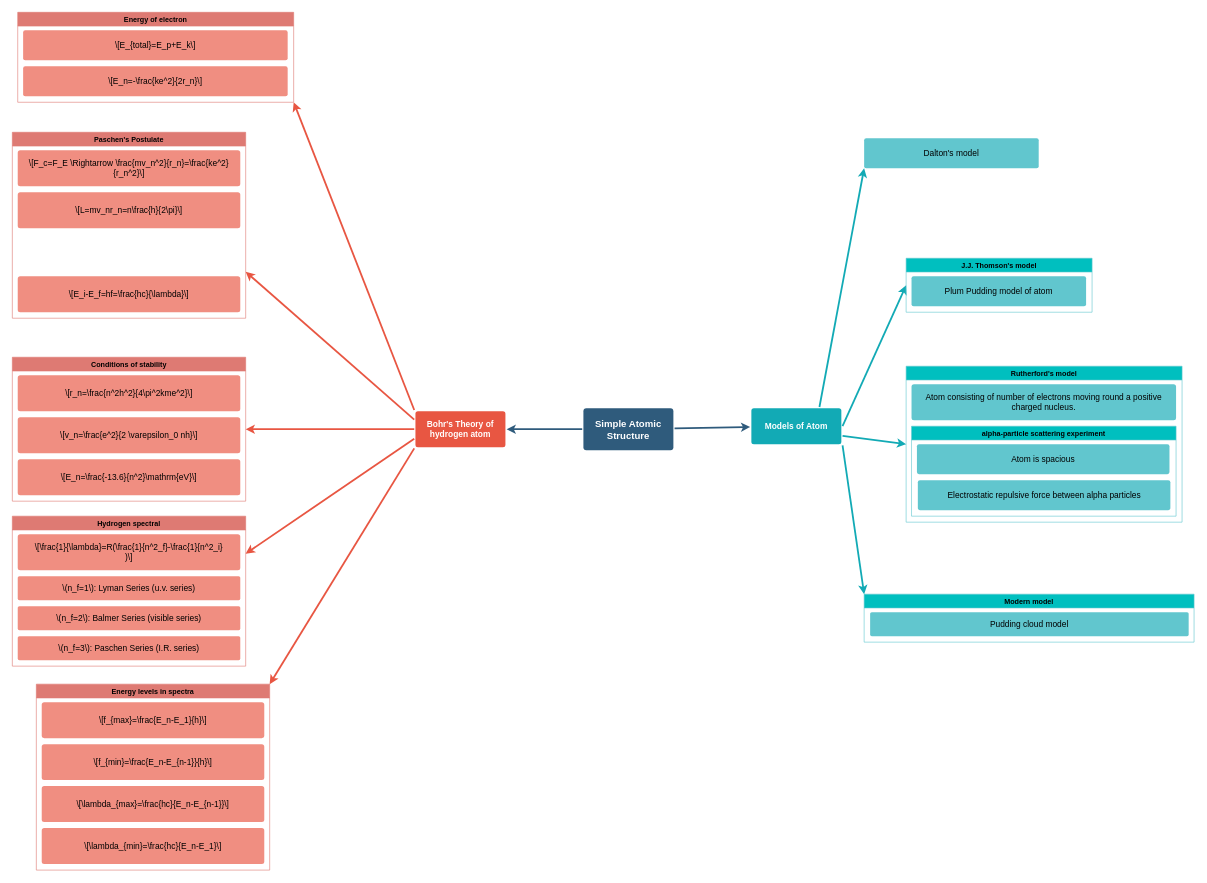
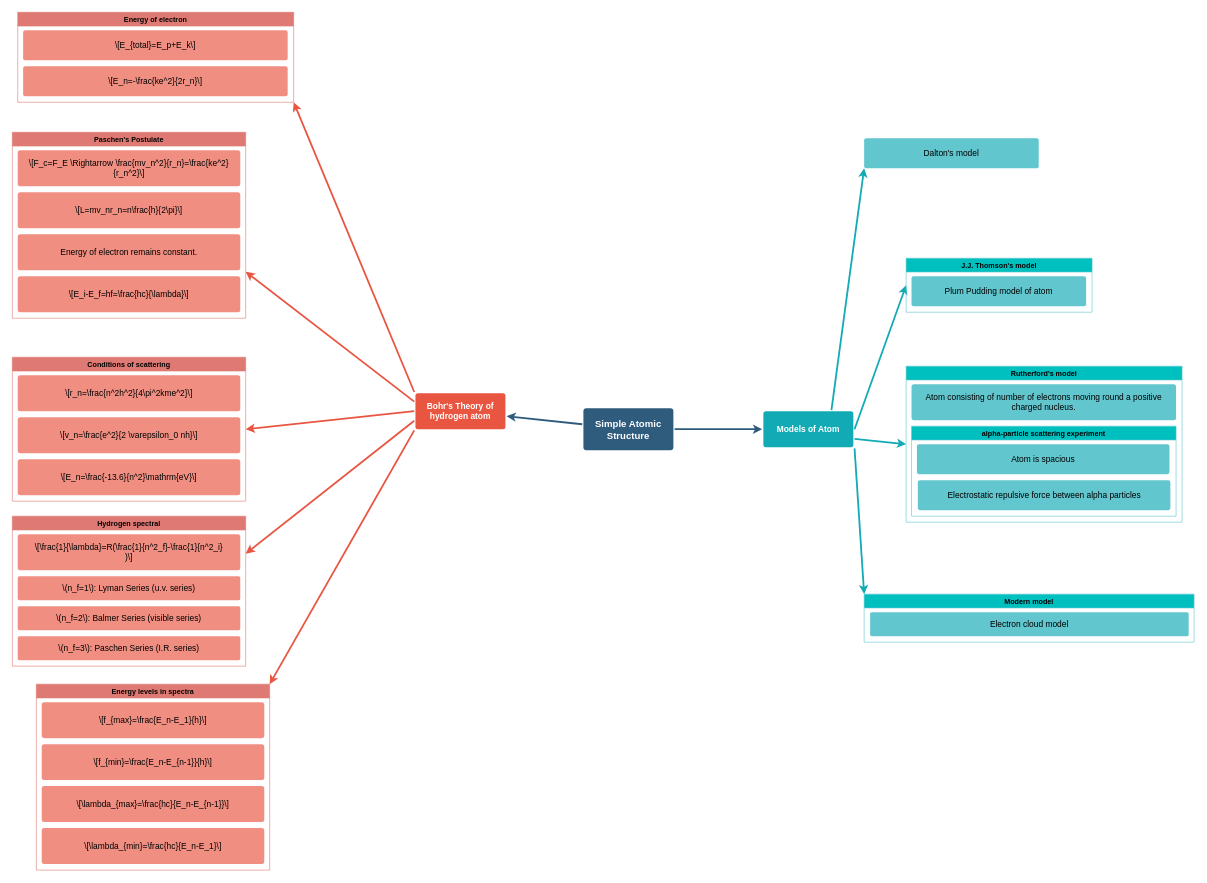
  <mxCell id="0" />
  <mxCell id="1" parent="0" />
  <mxCell id="2" value="" style="edgeStyle=none;rounded=0;jumpStyle=none;html=1;shadow=0;labelBackgroundColor=none;startArrow=none;startFill=0;endArrow=classic;endFill=1;jettySize=auto;orthogonalLoop=1;strokeColor=#2F5B7C;strokeWidth=3;fontFamily=Helvetica;fontSize=16;fontColor=#23445D;spacing=5;" parent="1" source="4" target="7" edge="1"><mxGeometry relative="1" as="geometry" /></mxCell>
  <mxCell id="3" value="" style="edgeStyle=none;rounded=0;jumpStyle=none;html=1;shadow=0;labelBackgroundColor=none;startArrow=none;startFill=0;endArrow=classic;endFill=1;jettySize=auto;orthogonalLoop=1;strokeColor=#2F5B7C;strokeWidth=3;fontFamily=Helvetica;fontSize=16;fontColor=#23445D;spacing=5;" parent="1" source="4" target="6" edge="1"><mxGeometry relative="1" as="geometry" /></mxCell>
  <mxCell id="4" value="Simple Atomic Structure" style="rounded=1;whiteSpace=wrap;html=1;shadow=0;labelBackgroundColor=none;strokeColor=none;strokeWidth=3;fillColor=#2F5B7C;fontFamily=Helvetica;fontSize=16;fontColor=#FFFFFF;align=center;fontStyle=1;spacing=5;arcSize=7;perimeterSpacing=2;" parent="1" vertex="1"><mxGeometry x="972" y="680" width="150" height="70" as="geometry" /></mxCell>
  <mxCell id="5" value="" style="edgeStyle=none;rounded=1;jumpStyle=none;html=1;shadow=0;labelBackgroundColor=none;startArrow=none;startFill=0;jettySize=auto;orthogonalLoop=1;strokeColor=#E85642;strokeWidth=3;fontFamily=Helvetica;fontSize=14;fontColor=#FFFFFF;spacing=5;fontStyle=1;fillColor=#b0e3e6;entryX=1;entryY=1;entryDx=0;entryDy=0;exitX=0;exitY=0;exitDx=0;exitDy=0;" parent="1" source="6" target="12" edge="1"><mxGeometry relative="1" as="geometry"><mxPoint x="653.641" y="616" as="targetPoint" /></mxGeometry></mxCell>
- <mxCell id="6" value="Bohr's Theory of hydrogen atom" style="rounded=1;whiteSpace=wrap;html=1;shadow=0;labelBackgroundColor=none;strokeColor=none;strokeWidth=3;fillColor=#e85642;fontFamily=Helvetica;fontSize=14;fontColor=#FFFFFF;align=center;spacing=5;fontStyle=1;arcSize=7;perimeterSpacing=2;" parent="1" vertex="1"><mxGeometry x="692" y="685" width="150" height="60" as="geometry" /></mxCell>
- <mxCell id="7" value="Models of Atom" style="rounded=1;whiteSpace=wrap;html=1;shadow=0;labelBackgroundColor=none;strokeColor=none;strokeWidth=3;fillColor=#12aab5;fontFamily=Helvetica;fontSize=14;fontColor=#FFFFFF;align=center;spacing=5;fontStyle=1;arcSize=7;perimeterSpacing=2;" parent="1" vertex="1"><mxGeometry x="1252" y="680" width="150" height="60" as="geometry" /></mxCell>
+ <mxCell id="6" value="Bohr's Theory of hydrogen atom" style="rounded=1;whiteSpace=wrap;html=1;shadow=0;labelBackgroundColor=none;strokeColor=none;strokeWidth=3;fillColor=#e85642;fontFamily=Helvetica;fontSize=14;fontColor=#FFFFFF;align=center;spacing=5;fontStyle=1;arcSize=7;perimeterSpacing=2;" parent="1" vertex="1"><mxGeometry x="692" y="655" width="150" height="60" as="geometry" /></mxCell>
+ <mxCell id="7" value="Models of Atom" style="rounded=1;whiteSpace=wrap;html=1;shadow=0;labelBackgroundColor=none;strokeColor=none;strokeWidth=3;fillColor=#12aab5;fontFamily=Helvetica;fontSize=14;fontColor=#FFFFFF;align=center;spacing=5;fontStyle=1;arcSize=7;perimeterSpacing=2;" parent="1" vertex="1"><mxGeometry x="1272" y="685" width="150" height="60" as="geometry" /></mxCell>
  <mxCell id="8" value="" style="edgeStyle=none;rounded=1;jumpStyle=none;html=1;shadow=0;labelBackgroundColor=none;startArrow=none;startFill=0;jettySize=auto;orthogonalLoop=1;strokeColor=#12AAB5;strokeWidth=3;fontFamily=Helvetica;fontSize=14;fontColor=#FFFFFF;spacing=5;fontStyle=1;fillColor=#b0e3e6;entryX=0;entryY=0.5;entryDx=0;entryDy=0;exitX=1;exitY=0.5;exitDx=0;exitDy=0;" parent="1" source="7" target="10" edge="1"><mxGeometry relative="1" as="geometry"><mxPoint x="1480" y="676.367" as="targetPoint" /></mxGeometry></mxCell>
  <mxCell id="9" value="" style="edgeStyle=none;rounded=1;jumpStyle=none;html=1;shadow=0;labelBackgroundColor=none;startArrow=none;startFill=0;jettySize=auto;orthogonalLoop=1;strokeColor=#12AAB5;strokeWidth=3;fontFamily=Helvetica;fontSize=14;fontColor=#FFFFFF;spacing=5;fontStyle=1;fillColor=#b0e3e6;entryX=0;entryY=1;entryDx=0;entryDy=0;exitX=0.75;exitY=0;exitDx=0;exitDy=0;" parent="1" source="7" edge="1"><mxGeometry relative="1" as="geometry"><mxPoint x="1440" y="280" as="targetPoint" /></mxGeometry></mxCell>
  <mxCell id="10" value="J.J. Thomson's model" style="swimlane;gradientColor=none;strokeColor=#61C6CE;startSize=23;fillColor=#00BFBF;fontColor=#000000;" parent="1" vertex="1"><mxGeometry x="1510" y="430" width="310" height="90" as="geometry" /></mxCell>
  <mxCell id="11" value="Plum Pudding model of atom" style="rounded=1;whiteSpace=wrap;html=1;shadow=0;labelBackgroundColor=none;strokeColor=none;strokeWidth=3;fillColor=#61c6ce;fontFamily=Helvetica;fontSize=14;align=center;spacing=5;fontStyle=0;arcSize=7;perimeterSpacing=2;fontColor=#000000;" vertex="1" parent="10"><mxGeometry x="9" y="30" width="291" height="50" as="geometry" /></mxCell>
  <mxCell id="12" value="Energy of electron" style="swimlane;gradientColor=none;startSize=23;fontColor=#000000;fillColor=#DE7A73;strokeColor=#DE7A73;" parent="1" vertex="1"><mxGeometry x="29" y="20" width="460" height="150" as="geometry" /></mxCell>
  <mxCell id="13" value="\[E_{total}=E_p+E_k\]" style="rounded=1;whiteSpace=wrap;html=1;shadow=0;labelBackgroundColor=none;strokeColor=none;strokeWidth=3;fontFamily=Helvetica;fontSize=14;align=center;spacing=5;fontStyle=0;arcSize=7;perimeterSpacing=2;fontColor=#000000;fillColor=#f08e81;" parent="12" vertex="1"><mxGeometry x="9" y="30" width="441" height="50" as="geometry" /></mxCell>
  <mxCell id="14" value="\[E_n=-\frac{ke^2}{2r_n}\]" style="rounded=1;whiteSpace=wrap;html=1;shadow=0;labelBackgroundColor=none;strokeColor=none;strokeWidth=3;fontFamily=Helvetica;fontSize=14;align=center;spacing=5;fontStyle=0;arcSize=7;perimeterSpacing=2;fontColor=#000000;fillColor=#f08e81;" parent="12" vertex="1"><mxGeometry x="9" y="90" width="441" height="50" as="geometry" /></mxCell>
  <mxCell id="15" value="Paschen's Postulate" style="swimlane;gradientColor=none;startSize=23;fontColor=#000000;fillColor=#DE7A73;strokeColor=#DE7A73;" parent="1" vertex="1"><mxGeometry x="20" y="220" width="389" height="310" as="geometry" /></mxCell>
  <mxCell id="16" value="\[F_c=F_E \Rightarrow \frac{mv_n^2}{r_n}=\frac{ke^2}{r_n^2}\]" style="rounded=1;whiteSpace=wrap;html=1;shadow=0;labelBackgroundColor=none;strokeColor=none;strokeWidth=3;fontFamily=Helvetica;fontSize=14;align=center;spacing=5;fontStyle=0;arcSize=7;perimeterSpacing=2;fontColor=#000000;fillColor=#f08e81;" parent="15" vertex="1"><mxGeometry x="9" y="30" width="371" height="60" as="geometry" /></mxCell>
  <mxCell id="17" value="\[L=mv_nr_n=n\frac{h}{2\pi}\]" style="rounded=1;whiteSpace=wrap;html=1;shadow=0;labelBackgroundColor=none;strokeColor=none;strokeWidth=3;fontFamily=Helvetica;fontSize=14;align=center;spacing=5;fontStyle=0;arcSize=7;perimeterSpacing=2;fontColor=#000000;fillColor=#f08e81;" parent="15" vertex="1"><mxGeometry x="9" y="100" width="371" height="60" as="geometry" /></mxCell>
+ <mxCell id="18" value="Energy of electron remains constant." style="rounded=1;whiteSpace=wrap;html=1;shadow=0;labelBackgroundColor=none;strokeColor=none;strokeWidth=3;fontFamily=Helvetica;fontSize=14;align=center;spacing=5;fontStyle=0;arcSize=7;perimeterSpacing=2;fontColor=#000000;fillColor=#f08e81;" vertex="1" parent="15"><mxGeometry x="9" y="170" width="371" height="60" as="geometry" /></mxCell>
  <mxCell id="19" value="\[E_i-E_f=hf=\frac{hc}{\lambda}\]" style="rounded=1;whiteSpace=wrap;html=1;shadow=0;labelBackgroundColor=none;strokeColor=none;strokeWidth=3;fontFamily=Helvetica;fontSize=14;align=center;spacing=5;fontStyle=0;arcSize=7;perimeterSpacing=2;fontColor=#000000;fillColor=#f08e81;" vertex="1" parent="15"><mxGeometry x="9" y="240" width="371" height="60" as="geometry" /></mxCell>
  <mxCell id="20" value="" style="edgeStyle=none;rounded=1;jumpStyle=none;html=1;shadow=0;labelBackgroundColor=none;startArrow=none;startFill=0;jettySize=auto;orthogonalLoop=1;strokeColor=#E85642;strokeWidth=3;fontFamily=Helvetica;fontSize=14;fontColor=#FFFFFF;spacing=5;fontStyle=1;fillColor=#b0e3e6;exitX=0;exitY=0.25;exitDx=0;exitDy=0;entryX=1;entryY=0.75;entryDx=0;entryDy=0;" parent="1" source="6" target="15" edge="1"><mxGeometry relative="1" as="geometry"><mxPoint x="740.359" y="693" as="sourcePoint" /><mxPoint x="663.641" y="626" as="targetPoint" /></mxGeometry></mxCell>
  <mxCell id="21" value="Rutherford's model" style="swimlane;gradientColor=none;strokeColor=#61C6CE;startSize=23;fillColor=#00BFBF;fontColor=#000000;" parent="1" vertex="1"><mxGeometry x="1510" y="610" width="460" height="260" as="geometry" /></mxCell>
  <mxCell id="22" value="Atom consisting of number of electrons moving round a positive charged nucleus." style="rounded=1;whiteSpace=wrap;html=1;shadow=0;labelBackgroundColor=none;strokeColor=none;strokeWidth=3;fillColor=#61c6ce;fontFamily=Helvetica;fontSize=14;align=center;spacing=5;fontStyle=0;arcSize=7;perimeterSpacing=2;fontColor=#000000;" parent="21" vertex="1"><mxGeometry x="9" y="30" width="441" height="60" as="geometry" /></mxCell>
  <mxCell id="23" value="alpha-particle scattering experiment" style="swimlane;gradientColor=none;strokeColor=#61C6CE;startSize=23;fillColor=#00BFBF;fontColor=#000000;" vertex="1" parent="21"><mxGeometry x="9" y="100" width="441" height="150" as="geometry" /></mxCell>
  <mxCell id="24" value="Atom is spacious" style="rounded=1;whiteSpace=wrap;html=1;shadow=0;labelBackgroundColor=none;strokeColor=none;strokeWidth=3;fillColor=#61c6ce;fontFamily=Helvetica;fontSize=14;align=center;spacing=5;fontStyle=0;arcSize=7;perimeterSpacing=2;fontColor=#000000;" vertex="1" parent="23"><mxGeometry x="9" y="30" width="421" height="50" as="geometry" /></mxCell>
  <mxCell id="25" value="Electrostatic repulsive force between alpha particles" style="rounded=1;whiteSpace=wrap;html=1;shadow=0;labelBackgroundColor=none;strokeColor=none;strokeWidth=3;fillColor=#61c6ce;fontFamily=Helvetica;fontSize=14;align=center;spacing=5;fontStyle=0;arcSize=7;perimeterSpacing=2;fontColor=#000000;" vertex="1" parent="23"><mxGeometry x="10.5" y="90" width="421" height="50" as="geometry" /></mxCell>
  <mxCell id="26" value="Modern model" style="swimlane;gradientColor=none;strokeColor=#61C6CE;startSize=23;fillColor=#00BFBF;fontColor=#000000;" parent="1" vertex="1"><mxGeometry x="1440" y="990" width="550" height="80" as="geometry" /></mxCell>
- <mxCell id="27" value="Pudding cloud model" style="rounded=1;whiteSpace=wrap;html=1;shadow=0;labelBackgroundColor=none;strokeColor=none;strokeWidth=3;fillColor=#61c6ce;fontFamily=Helvetica;fontSize=14;align=center;spacing=5;fontStyle=0;arcSize=7;perimeterSpacing=2;fontColor=#000000;" parent="26" vertex="1"><mxGeometry x="10" y="30" width="531" height="40" as="geometry" /></mxCell>
+ <mxCell id="27" value="Electron cloud model" style="rounded=1;whiteSpace=wrap;html=1;shadow=0;labelBackgroundColor=none;strokeColor=none;strokeWidth=3;fillColor=#61c6ce;fontFamily=Helvetica;fontSize=14;align=center;spacing=5;fontStyle=0;arcSize=7;perimeterSpacing=2;fontColor=#000000;" parent="26" vertex="1"><mxGeometry x="10" y="30" width="531" height="40" as="geometry" /></mxCell>
  <mxCell id="28" value="" style="edgeStyle=none;rounded=1;jumpStyle=none;html=1;shadow=0;labelBackgroundColor=none;startArrow=none;startFill=0;jettySize=auto;orthogonalLoop=1;strokeColor=#12AAB5;strokeWidth=3;fontFamily=Helvetica;fontSize=14;fontColor=#FFFFFF;spacing=5;fontStyle=1;fillColor=#b0e3e6;entryX=0;entryY=0;entryDx=0;entryDy=0;exitX=1;exitY=1;exitDx=0;exitDy=0;" parent="1" source="7" target="26" edge="1"><mxGeometry relative="1" as="geometry"><mxPoint x="1315" y="850" as="targetPoint" /><mxPoint x="1346.248" y="757" as="sourcePoint" /></mxGeometry></mxCell>
  <mxCell id="29" value="" style="edgeStyle=none;rounded=1;jumpStyle=none;html=1;shadow=0;labelBackgroundColor=none;startArrow=none;startFill=0;jettySize=auto;orthogonalLoop=1;strokeColor=#12AAB5;strokeWidth=3;fontFamily=Helvetica;fontSize=14;fontColor=#FFFFFF;spacing=5;fontStyle=1;fillColor=#b0e3e6;entryX=0;entryY=0.5;entryDx=0;entryDy=0;exitX=1;exitY=0.75;exitDx=0;exitDy=0;" parent="1" source="7" target="21" edge="1"><mxGeometry relative="1" as="geometry"><mxPoint x="1810" y="812.5" as="targetPoint" /><mxPoint x="1434" y="741" as="sourcePoint" /></mxGeometry></mxCell>
  <mxCell id="30" value="Dalton's model" style="rounded=1;whiteSpace=wrap;html=1;shadow=0;labelBackgroundColor=none;strokeColor=none;strokeWidth=3;fillColor=#61c6ce;fontFamily=Helvetica;fontSize=14;align=center;spacing=5;fontStyle=0;arcSize=7;perimeterSpacing=2;fontColor=#000000;" vertex="1" parent="1"><mxGeometry x="1440" y="230" width="291" height="50" as="geometry" /></mxCell>
- <mxCell id="31" value="Conditions of stability" style="swimlane;gradientColor=none;startSize=23;fontColor=#000000;fillColor=#DE7A73;strokeColor=#DE7A73;" vertex="1" parent="1"><mxGeometry x="20" y="595" width="389" height="240" as="geometry" /></mxCell>
+ <mxCell id="31" value="Conditions of scattering" style="swimlane;gradientColor=none;startSize=23;fontColor=#000000;fillColor=#DE7A73;strokeColor=#DE7A73;" vertex="1" parent="1"><mxGeometry x="20" y="595" width="389" height="240" as="geometry" /></mxCell>
  <mxCell id="32" value="\[r_n=\frac{n^2h^2}{4\pi^2kme^2}\]" style="rounded=1;whiteSpace=wrap;html=1;shadow=0;labelBackgroundColor=none;strokeColor=none;strokeWidth=3;fontFamily=Helvetica;fontSize=14;align=center;spacing=5;fontStyle=0;arcSize=7;perimeterSpacing=2;fontColor=#000000;fillColor=#f08e81;" vertex="1" parent="31"><mxGeometry x="9" y="30" width="371" height="60" as="geometry" /></mxCell>
  <mxCell id="33" value="\[v_n=\frac{e^2}{2 \varepsilon_0 nh}\]" style="rounded=1;whiteSpace=wrap;html=1;shadow=0;labelBackgroundColor=none;strokeColor=none;strokeWidth=3;fontFamily=Helvetica;fontSize=14;align=center;spacing=5;fontStyle=0;arcSize=7;perimeterSpacing=2;fontColor=#000000;fillColor=#f08e81;" vertex="1" parent="31"><mxGeometry x="9" y="100" width="371" height="60" as="geometry" /></mxCell>
  <mxCell id="34" value="\[E_n=\frac{-13.6}{n^2}\mathrm{eV}\]" style="rounded=1;whiteSpace=wrap;html=1;shadow=0;labelBackgroundColor=none;strokeColor=none;strokeWidth=3;fontFamily=Helvetica;fontSize=14;align=center;spacing=5;fontStyle=0;arcSize=7;perimeterSpacing=2;fontColor=#000000;fillColor=#f08e81;" vertex="1" parent="31"><mxGeometry x="9" y="170" width="371" height="60" as="geometry" /></mxCell>
  <mxCell id="35" value="" style="edgeStyle=none;rounded=1;jumpStyle=none;html=1;shadow=0;labelBackgroundColor=none;startArrow=none;startFill=0;jettySize=auto;orthogonalLoop=1;strokeColor=#E85642;strokeWidth=3;fontFamily=Helvetica;fontSize=14;fontColor=#FFFFFF;spacing=5;fontStyle=1;fillColor=#b0e3e6;exitX=0;exitY=0.5;exitDx=0;exitDy=0;entryX=1;entryY=0.5;entryDx=0;entryDy=0;" edge="1" parent="1" source="6" target="31"><mxGeometry relative="1" as="geometry"><mxPoint x="700" y="709" as="sourcePoint" /><mxPoint x="419" y="462.5" as="targetPoint" /></mxGeometry></mxCell>
  <mxCell id="36" value="Hydrogen spectral" style="swimlane;gradientColor=none;startSize=23;fontColor=#000000;fillColor=#DE7A73;strokeColor=#DE7A73;" vertex="1" parent="1"><mxGeometry x="20" y="860" width="389" height="250" as="geometry" /></mxCell>
  <mxCell id="37" value="\[\frac{1}{\lambda}=R(\frac{1}{n^2_f}-\frac{1}{n^2_i}&lt;br&gt;)\]" style="rounded=1;whiteSpace=wrap;html=1;shadow=0;labelBackgroundColor=none;strokeColor=none;strokeWidth=3;fontFamily=Helvetica;fontSize=14;align=center;spacing=5;fontStyle=0;arcSize=7;perimeterSpacing=2;fontColor=#000000;fillColor=#f08e81;" vertex="1" parent="36"><mxGeometry x="9" y="30" width="371" height="60" as="geometry" /></mxCell>
  <mxCell id="38" value="\(n_f=1\): Lyman Series (u.v. series)" style="rounded=1;whiteSpace=wrap;html=1;shadow=0;labelBackgroundColor=none;strokeColor=none;strokeWidth=3;fontFamily=Helvetica;fontSize=14;align=center;spacing=5;fontStyle=0;arcSize=7;perimeterSpacing=2;fontColor=#000000;fillColor=#f08e81;" vertex="1" parent="36"><mxGeometry x="9" y="100" width="371" height="40" as="geometry" /></mxCell>
  <mxCell id="39" value="\(n_f=2\): Balmer Series (visible series)" style="rounded=1;whiteSpace=wrap;html=1;shadow=0;labelBackgroundColor=none;strokeColor=none;strokeWidth=3;fontFamily=Helvetica;fontSize=14;align=center;spacing=5;fontStyle=0;arcSize=7;perimeterSpacing=2;fontColor=#000000;fillColor=#f08e81;" vertex="1" parent="36"><mxGeometry x="9" y="150" width="371" height="40" as="geometry" /></mxCell>
  <mxCell id="40" value="\(n_f=3\): Paschen Series (I.R. series)" style="rounded=1;whiteSpace=wrap;html=1;shadow=0;labelBackgroundColor=none;strokeColor=none;strokeWidth=3;fontFamily=Helvetica;fontSize=14;align=center;spacing=5;fontStyle=0;arcSize=7;perimeterSpacing=2;fontColor=#000000;fillColor=#f08e81;" vertex="1" parent="36"><mxGeometry x="9" y="200" width="371" height="40" as="geometry" /></mxCell>
  <mxCell id="41" value="" style="edgeStyle=none;rounded=1;jumpStyle=none;html=1;shadow=0;labelBackgroundColor=none;startArrow=none;startFill=0;jettySize=auto;orthogonalLoop=1;strokeColor=#E85642;strokeWidth=3;fontFamily=Helvetica;fontSize=14;fontColor=#FFFFFF;spacing=5;fontStyle=1;fillColor=#b0e3e6;exitX=0;exitY=0.75;exitDx=0;exitDy=0;entryX=1;entryY=0.25;entryDx=0;entryDy=0;" edge="1" parent="1" source="6" target="36"><mxGeometry relative="1" as="geometry"><mxPoint x="700" y="725" as="sourcePoint" /><mxPoint x="419" y="725" as="targetPoint" /></mxGeometry></mxCell>
  <mxCell id="42" value="Energy levels in spectra" style="swimlane;gradientColor=none;startSize=23;fontColor=#000000;fillColor=#DE7A73;strokeColor=#DE7A73;" vertex="1" parent="1"><mxGeometry x="60" y="1140" width="389" height="310" as="geometry" /></mxCell>
  <mxCell id="43" value="\[f_{max}=\frac{E_n-E_1}{h}\]" style="rounded=1;whiteSpace=wrap;html=1;shadow=0;labelBackgroundColor=none;strokeColor=none;strokeWidth=3;fontFamily=Helvetica;fontSize=14;align=center;spacing=5;fontStyle=0;arcSize=7;perimeterSpacing=2;fontColor=#000000;fillColor=#f08e81;" vertex="1" parent="42"><mxGeometry x="9" y="30" width="371" height="60" as="geometry" /></mxCell>
  <mxCell id="44" value="\[f_{min}=\frac{E_n-E_{n-1}}{h}\]" style="rounded=1;whiteSpace=wrap;html=1;shadow=0;labelBackgroundColor=none;strokeColor=none;strokeWidth=3;fontFamily=Helvetica;fontSize=14;align=center;spacing=5;fontStyle=0;arcSize=7;perimeterSpacing=2;fontColor=#000000;fillColor=#f08e81;" vertex="1" parent="42"><mxGeometry x="9" y="100" width="371" height="60" as="geometry" /></mxCell>
  <mxCell id="45" value="\[\lambda_{max}=\frac{hc}{E_n-E_{n-1}}\]" style="rounded=1;whiteSpace=wrap;html=1;shadow=0;labelBackgroundColor=none;strokeColor=none;strokeWidth=3;fontFamily=Helvetica;fontSize=14;align=center;spacing=5;fontStyle=0;arcSize=7;perimeterSpacing=2;fontColor=#000000;fillColor=#f08e81;" vertex="1" parent="42"><mxGeometry x="9" y="170" width="371" height="60" as="geometry" /></mxCell>
  <mxCell id="46" value="\[\lambda_{min}=\frac{hc}{E_n-E_1}\]" style="rounded=1;whiteSpace=wrap;html=1;shadow=0;labelBackgroundColor=none;strokeColor=none;strokeWidth=3;fontFamily=Helvetica;fontSize=14;align=center;spacing=5;fontStyle=0;arcSize=7;perimeterSpacing=2;fontColor=#000000;fillColor=#f08e81;" vertex="1" parent="42"><mxGeometry x="9" y="240" width="371" height="60" as="geometry" /></mxCell>
  <mxCell id="47" value="" style="edgeStyle=none;rounded=1;jumpStyle=none;html=1;shadow=0;labelBackgroundColor=none;startArrow=none;startFill=0;jettySize=auto;orthogonalLoop=1;strokeColor=#E85642;strokeWidth=3;fontFamily=Helvetica;fontSize=14;fontColor=#FFFFFF;spacing=5;fontStyle=1;fillColor=#b0e3e6;exitX=0;exitY=1;exitDx=0;exitDy=0;entryX=1;entryY=0;entryDx=0;entryDy=0;" edge="1" parent="1" source="6" target="42"><mxGeometry relative="1" as="geometry"><mxPoint x="700" y="741" as="sourcePoint" /><mxPoint x="419" y="932.5" as="targetPoint" /></mxGeometry></mxCell>
